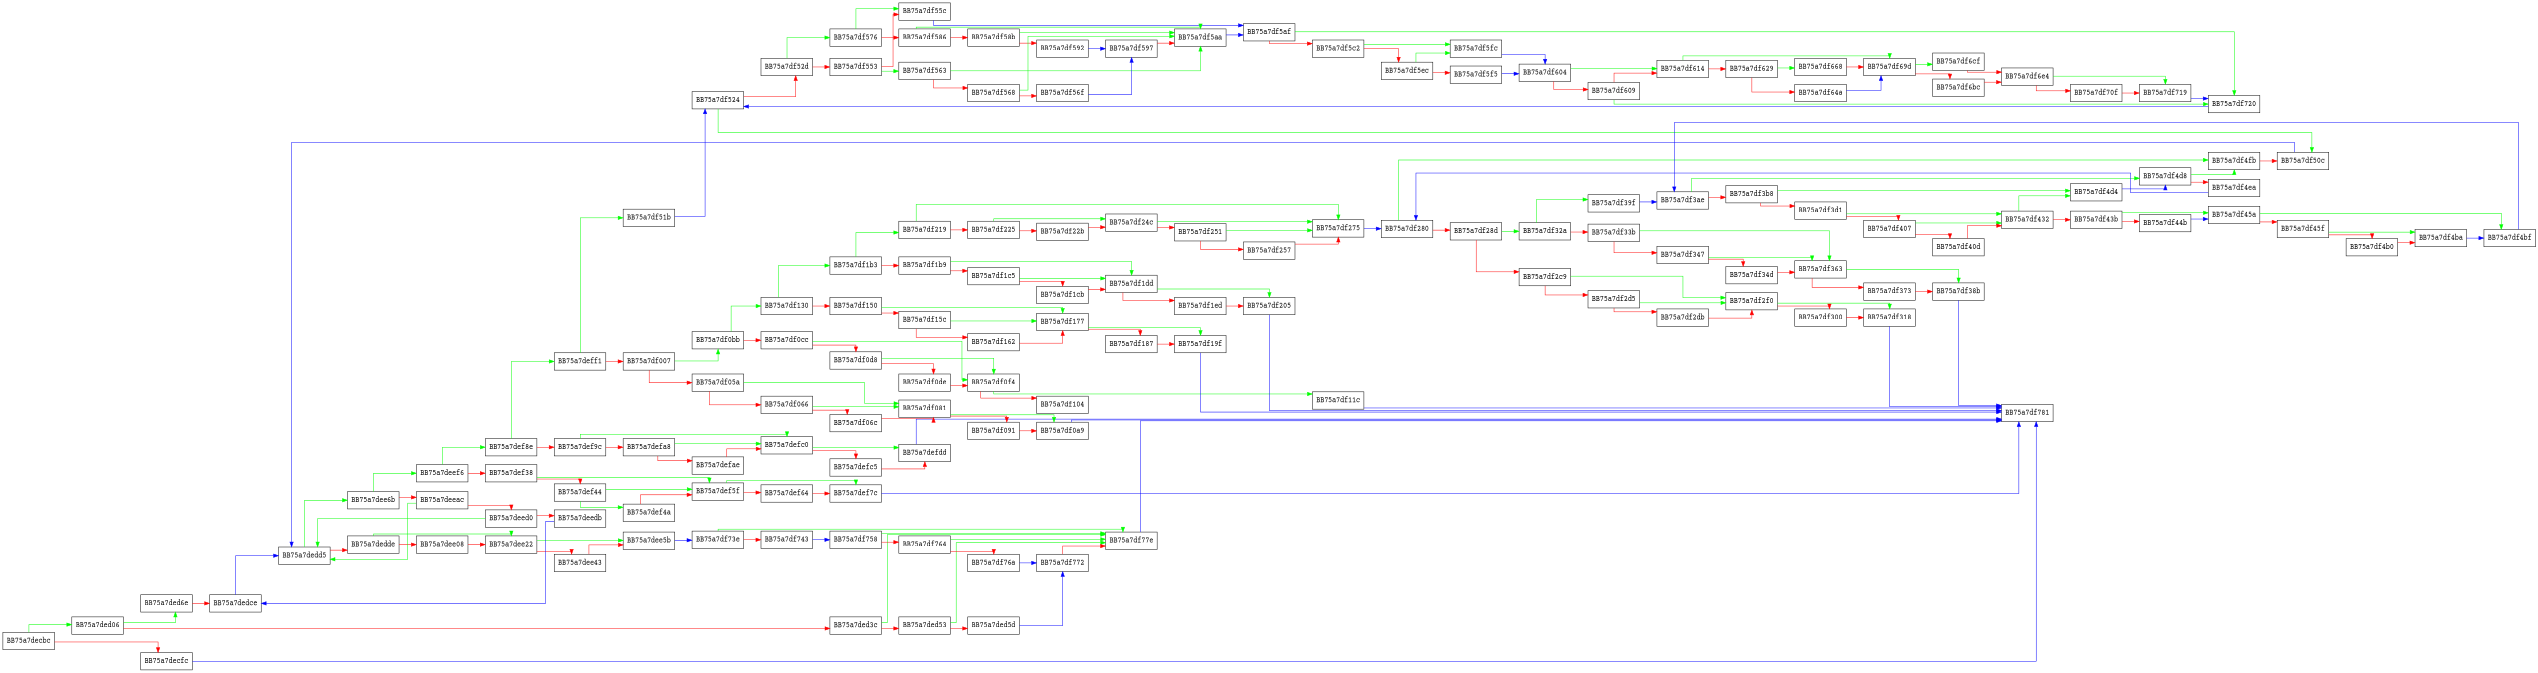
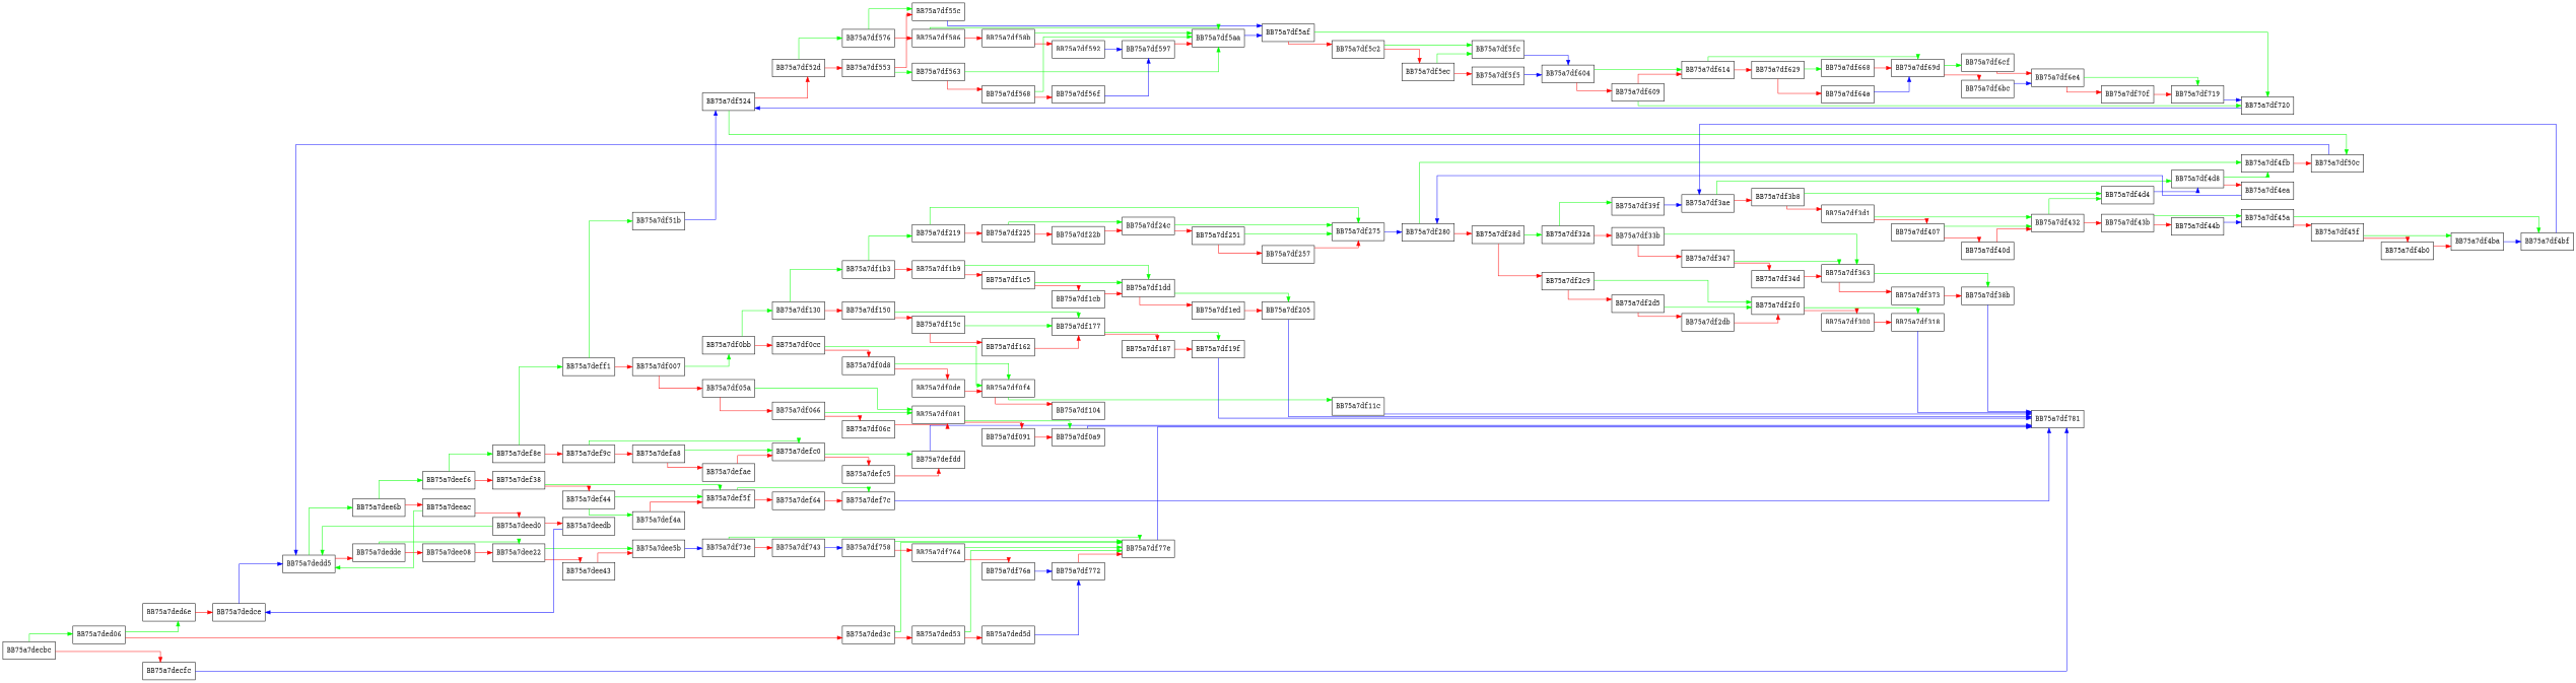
  digraph {
    fontname="Courier Prime"
    rankdir=LR
    splines=ortho
    node [fontname="Courier Prime" shape=box]
    edge [color=red fontname="Courier Prime"]
    BB75a7decbc
    BB75a7ded06
    BB75a7decfc
    BB75a7ded6e
    BB75a7ded3c
    BB75a7df781
    BB75a7dedce
    BB75a7df77e
    BB75a7ded53
    BB75a7dedd5
    BB75a7ded5d
    BB75a7df772
    BB75a7dee6b
    BB75a7dedde
    BB75a7deef6
    BB75a7deeac
    BB75a7dee22
    BB75a7dee08
    BB75a7def8e
    BB75a7def38
    BB75a7deed0
    BB75a7dee5b
    BB75a7dee43
    BB75a7df73e
    BB75a7df743
    BB75a7df758
    BB75a7deff1
    BB75a7def9c
    BB75a7def5f
    BB75a7def44
    BB75a7deedb
    BB75a7df51b
    BB75a7df007
    BB75a7defc0
    BB75a7defa8
    BB75a7def7c
    BB75a7def64
    BB75a7def4a
    BB75a7df524
    BB75a7df0bb
    BB75a7df05a
    BB75a7defdd
    BB75a7defc5
    BB75a7defae
    BB75a7df50c
    BB75a7df52d
    BB75a7df130
    BB75a7df0cc
    BB75a7df081
    BB75a7df066
    BB75a7df1b3
    BB75a7df150
    BB75a7df0f4
    BB75a7df0d8
    BB75a7df0a9
    BB75a7df091
    BB75a7df06c
    BB75a7df219
    BB75a7df1b9
    BB75a7df177
    BB75a7df15c
    BB75a7df11c
    BB75a7df104
    BB75a7df0de
    BB75a7df275
    BB75a7df225
    BB75a7df1dd
    BB75a7df1c5
    BB75a7df19f
    BB75a7df187
    BB75a7df162
    BB75a7df280
    BB75a7df24c
    BB75a7df22b
    BB75a7df205
    BB75a7df1ed
    BB75a7df1cb
    BB75a7df4fb
    BB75a7df28d
    BB75a7df251
    BB75a7df257
    BB75a7df32a
    BB75a7df2c9
    BB75a7df39f
    BB75a7df33b
    BB75a7df2f0
    BB75a7df2d5
    BB75a7df3ae
    BB75a7df363
    BB75a7df347
    BB75a7df318
    BB75a7df300
    BB75a7df2db
    BB75a7df4d8
    BB75a7df3b8
    BB75a7df38b
    BB75a7df373
    BB75a7df34d
    BB75a7df4ea
    BB75a7df4d4
    BB75a7df3d1
    BB75a7df432
    BB75a7df407
    BB75a7df43b
    BB75a7df40d
    BB75a7df45a
    BB75a7df44b
    BB75a7df4bf
    BB75a7df45f
    BB75a7df4ba
    BB75a7df4b0
    BB75a7df576
    BB75a7df553
    BB75a7df55c
    BB75a7df586
    BB75a7df563
    BB75a7df5af
    BB75a7df5aa
    BB75a7df58b
    BB75a7df568
    BB75a7df56f
    BB75a7df720
    BB75a7df5c2
    BB75a7df5fc
    BB75a7df5ec
    BB75a7df597
    BB75a7df592
    BB75a7df604
    BB75a7df5f5
    BB75a7df614
    BB75a7df609
    BB75a7df69d
    BB75a7df629
    BB75a7df6cf
    BB75a7df6bc
    BB75a7df668
    BB75a7df64a
    BB75a7df6e4
    BB75a7df719
    BB75a7df70f
    BB75a7df764
    BB75a7df76a
    BB75a7decbc -> BB75a7ded06 [color=green]
    BB75a7decbc -> BB75a7decfc
    BB75a7ded06 -> BB75a7ded6e [color=green]
    BB75a7ded06 -> BB75a7ded3c
    BB75a7decfc -> BB75a7df781 [color=blue]
    BB75a7ded6e -> BB75a7dedce
    BB75a7ded3c -> BB75a7df77e [color=green]
    BB75a7ded3c -> BB75a7ded53
    BB75a7dedce -> BB75a7dedd5 [color=blue]
    BB75a7df77e -> BB75a7df781 [color=blue]
    BB75a7ded53 -> BB75a7df77e [color=green]
    BB75a7ded53 -> BB75a7ded5d
    BB75a7dedd5 -> BB75a7dee6b [color=green]
    BB75a7dedd5 -> BB75a7dedde
    BB75a7ded5d -> BB75a7df772 [color=blue]
    BB75a7df772 -> BB75a7df77e
    BB75a7dee6b -> BB75a7deef6 [color=green]
    BB75a7dee6b -> BB75a7deeac
    BB75a7dedde -> BB75a7dee22 [color=green]
    BB75a7dedde -> BB75a7dee08
    BB75a7deef6 -> BB75a7def8e [color=green]
    BB75a7deef6 -> BB75a7def38
    BB75a7deeac -> BB75a7dedd5 [color=green]
    BB75a7deeac -> BB75a7deed0
    BB75a7dee22 -> BB75a7dee5b [color=green]
    BB75a7dee22 -> BB75a7dee43
    BB75a7dee08 -> BB75a7dee22
    BB75a7def8e -> BB75a7deff1 [color=green]
    BB75a7def8e -> BB75a7def9c
    BB75a7def38 -> BB75a7def5f [color=green]
    BB75a7def38 -> BB75a7def44
    BB75a7deed0 -> BB75a7dedd5 [color=green]
    BB75a7deed0 -> BB75a7deedb
    BB75a7dee5b -> BB75a7df73e [color=blue]
    BB75a7dee43 -> BB75a7dee5b
    BB75a7df73e -> BB75a7df77e [color=green]
    BB75a7df73e -> BB75a7df743
    BB75a7df743 -> BB75a7df758 [color=blue]
    BB75a7df758 -> BB75a7df77e [color=green]
    BB75a7df758 -> BB75a7df764
    BB75a7deff1 -> BB75a7df51b [color=green]
    BB75a7deff1 -> BB75a7df007
    BB75a7def9c -> BB75a7defc0 [color=green]
    BB75a7def9c -> BB75a7defa8
    BB75a7def5f -> BB75a7def7c [color=green]
    BB75a7def5f -> BB75a7def64
    BB75a7def44 -> BB75a7def5f [color=green]
    BB75a7def44 -> BB75a7def4a [color=green]
    BB75a7deedb -> BB75a7dedce [color=blue]
    BB75a7df51b -> BB75a7df524 [color=blue]
    BB75a7df007 -> BB75a7df0bb [color=green]
    BB75a7df007 -> BB75a7df05a
    BB75a7defc0 -> BB75a7defdd [color=green]
    BB75a7defc0 -> BB75a7defc5
    BB75a7defa8 -> BB75a7defc0 [color=green]
    BB75a7defa8 -> BB75a7defae
    BB75a7def7c -> BB75a7df781 [color=blue]
    BB75a7def64 -> BB75a7def7c
    BB75a7def4a -> BB75a7def5f
    BB75a7df524 -> BB75a7df50c [color=green]
    BB75a7df524 -> BB75a7df52d
    BB75a7df0bb -> BB75a7df130 [color=green]
    BB75a7df0bb -> BB75a7df0cc
    BB75a7df05a -> BB75a7df081 [color=green]
    BB75a7df05a -> BB75a7df066
    BB75a7defdd -> BB75a7df781 [color=blue]
    BB75a7defc5 -> BB75a7defdd
    BB75a7defae -> BB75a7defc0
    BB75a7df50c -> BB75a7dedd5 [color=blue]
    BB75a7df52d -> BB75a7df576 [color=green]
    BB75a7df52d -> BB75a7df553
    BB75a7df130 -> BB75a7df1b3 [color=green]
    BB75a7df130 -> BB75a7df150
    BB75a7df0cc -> BB75a7df0f4 [color=green]
    BB75a7df0cc -> BB75a7df0d8
    BB75a7df081 -> BB75a7df0a9 [color=green]
    BB75a7df081 -> BB75a7df091
    BB75a7df066 -> BB75a7df081 [color=green]
    BB75a7df066 -> BB75a7df06c
    BB75a7df1b3 -> BB75a7df219 [color=green]
    BB75a7df1b3 -> BB75a7df1b9
    BB75a7df150 -> BB75a7df177 [color=green]
    BB75a7df150 -> BB75a7df15c
    BB75a7df0f4 -> BB75a7df11c [color=green]
    BB75a7df0f4 -> BB75a7df104
    BB75a7df0d8 -> BB75a7df0f4 [color=green]
    BB75a7df0d8 -> BB75a7df0de
    BB75a7df0a9 -> BB75a7df781 [color=blue]
    BB75a7df091 -> BB75a7df0a9
    BB75a7df06c -> BB75a7df081
    BB75a7df219 -> BB75a7df275 [color=green]
    BB75a7df219 -> BB75a7df225
    BB75a7df1b9 -> BB75a7df1dd [color=green]
    BB75a7df1b9 -> BB75a7df1c5
    BB75a7df177 -> BB75a7df19f [color=green]
    BB75a7df177 -> BB75a7df187
    BB75a7df15c -> BB75a7df177 [color=green]
    BB75a7df15c -> BB75a7df162
    BB75a7df11c -> BB75a7df781 [color=blue]
    BB75a7df0de -> BB75a7df0f4
    BB75a7df275 -> BB75a7df280 [color=blue]
    BB75a7df225 -> BB75a7df24c [color=green]
    BB75a7df225 -> BB75a7df22b
    BB75a7df1dd -> BB75a7df205 [color=green]
    BB75a7df1dd -> BB75a7df1ed
    BB75a7df1c5 -> BB75a7df1dd [color=green]
    BB75a7df1c5 -> BB75a7df1cb
    BB75a7df19f -> BB75a7df781 [color=blue]
    BB75a7df187 -> BB75a7df19f
    BB75a7df162 -> BB75a7df177
    BB75a7df280 -> BB75a7df4fb [color=green]
    BB75a7df280 -> BB75a7df28d
    BB75a7df24c -> BB75a7df275 [color=green]
    BB75a7df24c -> BB75a7df251
    BB75a7df22b -> BB75a7df24c
    BB75a7df205 -> BB75a7df781 [color=blue]
    BB75a7df1ed -> BB75a7df205
    BB75a7df1cb -> BB75a7df1dd
    BB75a7df4fb -> BB75a7df50c
    BB75a7df28d -> BB75a7df32a [color=green]
    BB75a7df28d -> BB75a7df2c9
    BB75a7df251 -> BB75a7df275 [color=green]
    BB75a7df251 -> BB75a7df257
    BB75a7df257 -> BB75a7df275
    BB75a7df32a -> BB75a7df39f [color=green]
    BB75a7df32a -> BB75a7df33b
    BB75a7df2c9 -> BB75a7df2f0 [color=green]
    BB75a7df2c9 -> BB75a7df2d5
    BB75a7df39f -> BB75a7df3ae [color=blue]
    BB75a7df33b -> BB75a7df363 [color=green]
    BB75a7df33b -> BB75a7df347
    BB75a7df2f0 -> BB75a7df318 [color=green]
    BB75a7df2f0 -> BB75a7df300
    BB75a7df2d5 -> BB75a7df2f0 [color=green]
    BB75a7df2d5 -> BB75a7df2db
    BB75a7df3ae -> BB75a7df4d8 [color=green]
    BB75a7df3ae -> BB75a7df3b8
    BB75a7df363 -> BB75a7df38b [color=green]
    BB75a7df363 -> BB75a7df373
    BB75a7df347 -> BB75a7df363 [color=green]
    BB75a7df347 -> BB75a7df34d
    BB75a7df318 -> BB75a7df781 [color=blue]
    BB75a7df300 -> BB75a7df318
    BB75a7df2db -> BB75a7df2f0
    BB75a7df4d8 -> BB75a7df4fb [color=green]
    BB75a7df4d8 -> BB75a7df4ea
    BB75a7df3b8 -> BB75a7df4d4 [color=green]
    BB75a7df3b8 -> BB75a7df3d1
    BB75a7df38b -> BB75a7df781 [color=blue]
    BB75a7df373 -> BB75a7df38b
    BB75a7df34d -> BB75a7df363
    BB75a7df4ea -> BB75a7df280 [color=blue]
    BB75a7df4d4 -> BB75a7df4d8 [color=blue]
    BB75a7df3d1 -> BB75a7df432 [color=green]
    BB75a7df3d1 -> BB75a7df407
    BB75a7df432 -> BB75a7df4d4 [color=green]
    BB75a7df432 -> BB75a7df43b
    BB75a7df407 -> BB75a7df432 [color=green]
    BB75a7df407 -> BB75a7df40d
    BB75a7df43b -> BB75a7df45a [color=green]
    BB75a7df43b -> BB75a7df44b
    BB75a7df40d -> BB75a7df432
    BB75a7df45a -> BB75a7df4bf [color=green]
    BB75a7df45a -> BB75a7df45f
    BB75a7df44b -> BB75a7df45a [color=blue]
    BB75a7df4bf -> BB75a7df3ae [color=blue]
    BB75a7df45f -> BB75a7df4ba [color=green]
    BB75a7df45f -> BB75a7df4b0
    BB75a7df4ba -> BB75a7df4bf [color=blue]
    BB75a7df4b0 -> BB75a7df4ba
    BB75a7df576 -> BB75a7df55c [color=green]
    BB75a7df576 -> BB75a7df586
    BB75a7df553 -> BB75a7df55c
    BB75a7df553 -> BB75a7df563 [color=green]
    BB75a7df55c -> BB75a7df5af [color=blue]
    BB75a7df586 -> BB75a7df5aa [color=green]
    BB75a7df586 -> BB75a7df58b
    BB75a7df563 -> BB75a7df5aa [color=green]
    BB75a7df563 -> BB75a7df568
    BB75a7df5af -> BB75a7df720 [color=green]
    BB75a7df5af -> BB75a7df5c2
    BB75a7df5aa -> BB75a7df5af [color=blue]
    BB75a7df58b -> BB75a7df5aa [color=green]
    BB75a7df58b -> BB75a7df592
    BB75a7df568 -> BB75a7df5aa [color=green]
    BB75a7df568 -> BB75a7df56f
    BB75a7df56f -> BB75a7df597 [color=blue]
    BB75a7df720 -> BB75a7df524 [color=blue]
    BB75a7df5c2 -> BB75a7df5fc [color=green]
    BB75a7df5c2 -> BB75a7df5ec
    BB75a7df5fc -> BB75a7df604 [color=blue]
    BB75a7df5ec -> BB75a7df5fc [color=green]
    BB75a7df5ec -> BB75a7df5f5
    BB75a7df597 -> BB75a7df5aa
    BB75a7df592 -> BB75a7df597 [color=blue]
    BB75a7df604 -> BB75a7df614 [color=green]
    BB75a7df604 -> BB75a7df609
    BB75a7df5f5 -> BB75a7df604 [color=blue]
    BB75a7df614 -> BB75a7df69d [color=green]
    BB75a7df614 -> BB75a7df629
    BB75a7df609 -> BB75a7df720 [color=green]
    BB75a7df609 -> BB75a7df614
    BB75a7df69d -> BB75a7df6cf [color=green]
    BB75a7df69d -> BB75a7df6bc
    BB75a7df629 -> BB75a7df668 [color=green]
    BB75a7df629 -> BB75a7df64a
    BB75a7df6cf -> BB75a7df6e4
-   BB75a7df6bc -> BB75a7df6e4
+   BB75a7df6bc -> BB75a7df6e4 [color=blue]
    BB75a7df668 -> BB75a7df69d
    BB75a7df64a -> BB75a7df69d [color=blue]
    BB75a7df6e4 -> BB75a7df719 [color=green]
    BB75a7df6e4 -> BB75a7df70f
    BB75a7df719 -> BB75a7df720 [color=blue]
    BB75a7df70f -> BB75a7df719
    BB75a7df764 -> BB75a7df77e [color=green]
    BB75a7df764 -> BB75a7df76a
    BB75a7df76a -> BB75a7df772 [color=blue]
  }
